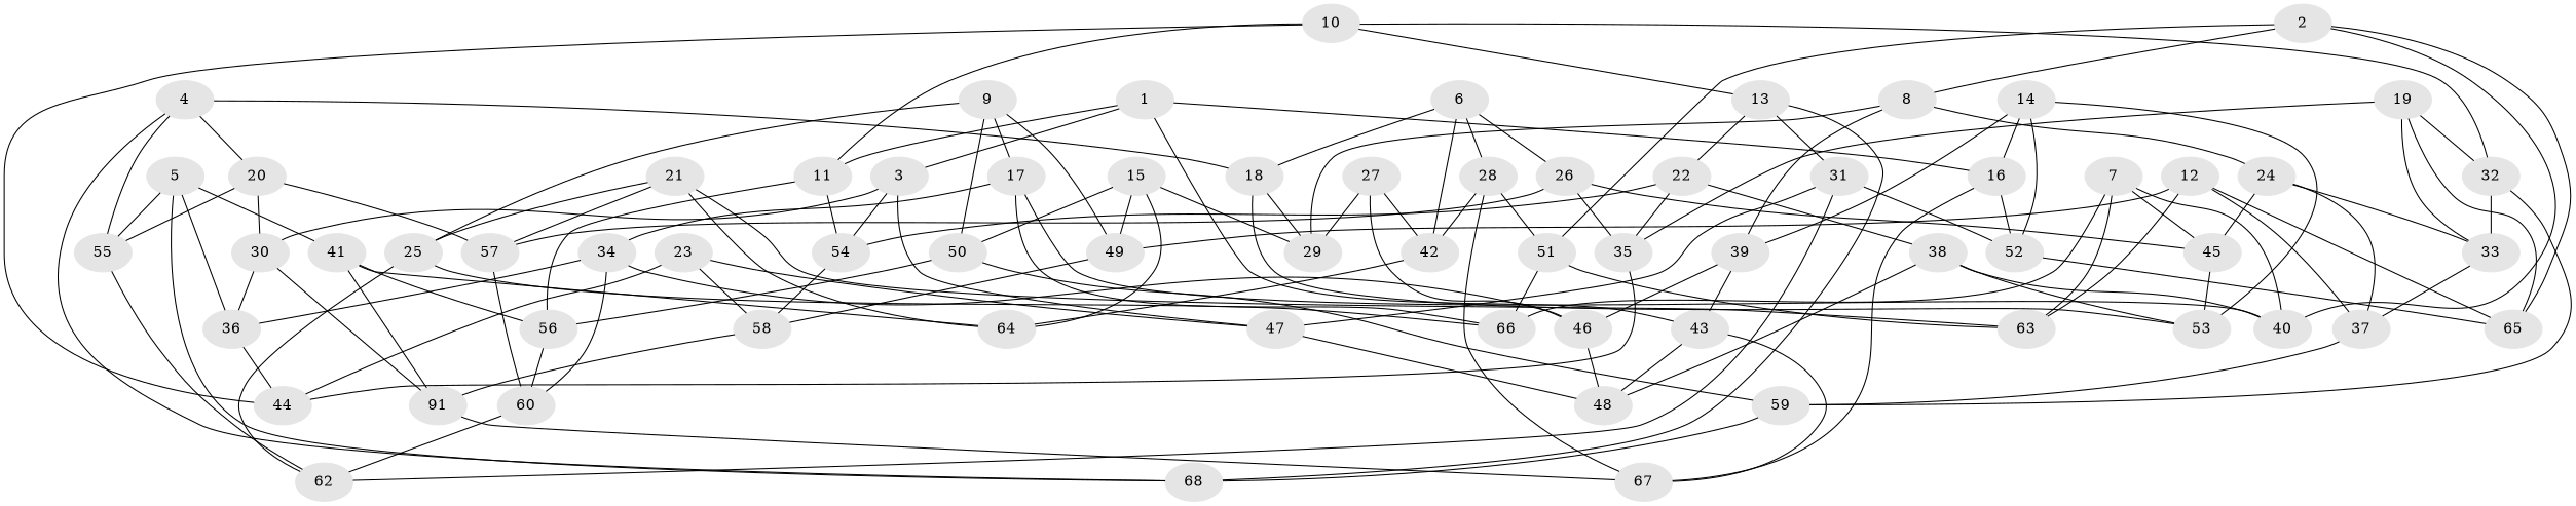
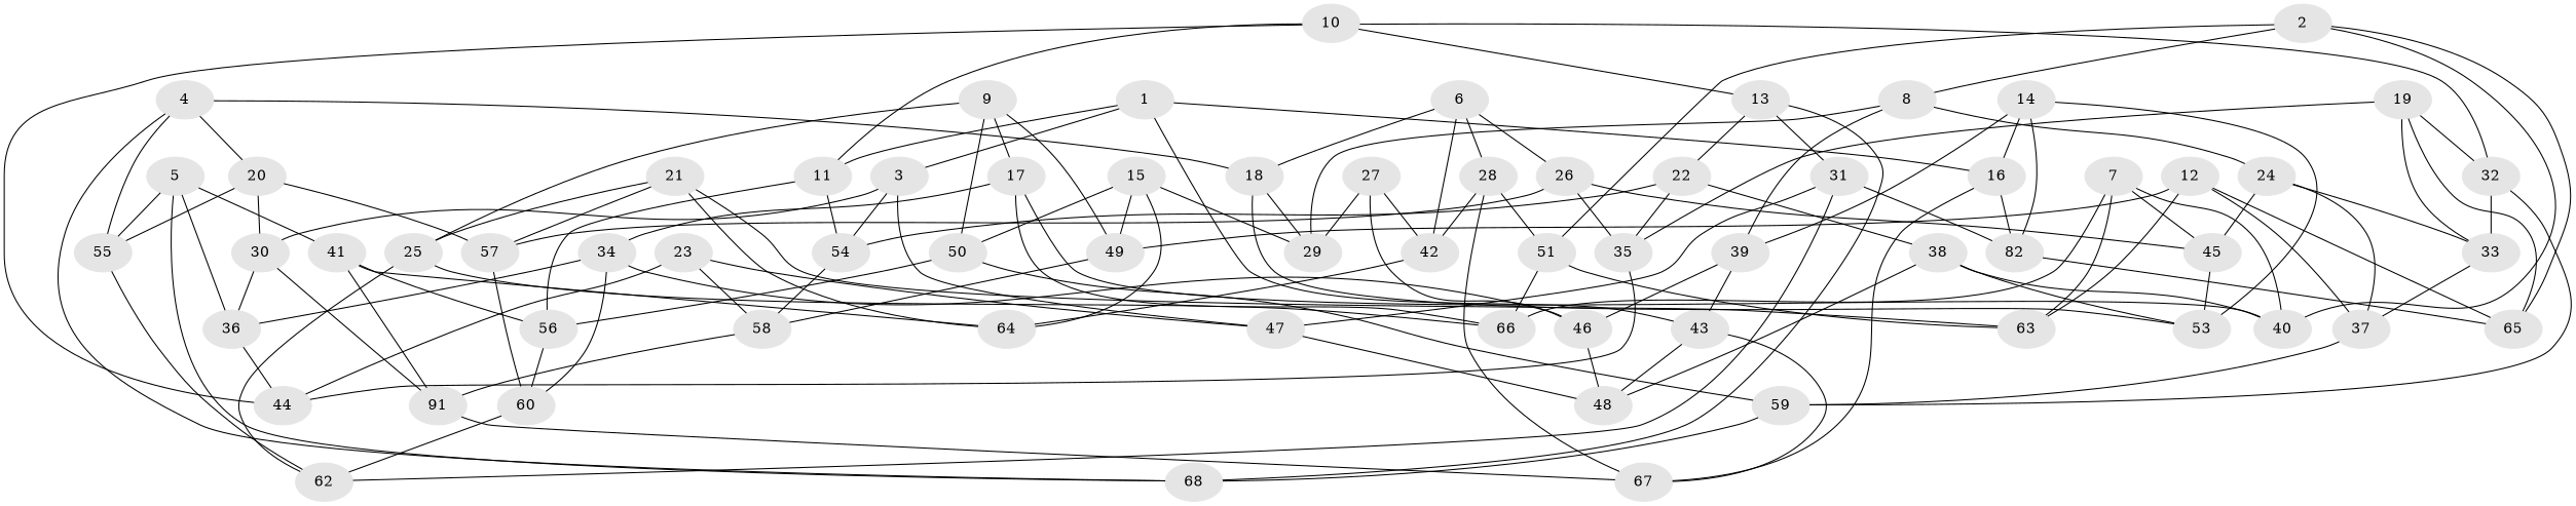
  graph {
    node [color=gray90 style=filled]
    1
    3
    11
    16
    43
    30
    47
    54
    56
-   52
+   52 [label=82]
    67
    48
    2
    8
    40
    51
    65
    24
    29
    39
    63
    66
    36
    n24 [label=91]
    58
    4
    18
    20
    55
    68
    53
    57
    62
    5
    41
    44
    64
    6
    26
    28
    42
    45
    35
    7
    37
    33
    46
    9
    17
    25
    49
    50
    34
    59
    10
    13
    32
    22
    31
    60
    12
    38
    14
    15
    19
    21
    23
    27
    1 -- 3
    1 -- 11
    1 -- 16
    1 -- 43
    3 -- 30
    3 -- 47
    3 -- 54
    11 -- 54
    11 -- 56
    16 -- 52
    16 -- 67
    43 -- 67
    43 -- 48
    30 -- 36
    30 -- n24
    47 -- 48
    54 -- 58
    56 -- 60
    52 -- 65
    2 -- 8
    2 -- 40
    2 -- 51
    2 -- 65
    8 -- 24
    8 -- 29
    8 -- 39
    51 -- 63
    51 -- 66
    24 -- 45
    24 -- 37
    24 -- 33
    39 -- 43
    39 -- 46
    36 -- 44
    n24 -- 67
    58 -- n24
    4 -- 18
    4 -- 20
    4 -- 55
    4 -- 68
    18 -- 29
    18 -- 53
    20 -- 30
    20 -- 55
    20 -- 57
    55 -- 62
    57 -- 60
    5 -- 36
    5 -- 55
    5 -- 68
    5 -- 41
    41 -- 56
    41 -- n24
    41 -- 64
    6 -- 18
    6 -- 26
    6 -- 28
    6 -- 42
    26 -- 57
    26 -- 45
    26 -- 35
    28 -- 67
    28 -- 51
    28 -- 42
    42 -- 64
    45 -- 53
    35 -- 44
    7 -- 40
    7 -- 63
    7 -- 66
    7 -- 45
    37 -- 59
    33 -- 37
    46 -- 48
    9 -- 17
    9 -- 25
    9 -- 49
    9 -- 50
    17 -- 40
    17 -- 66
    17 -- 34
    25 -- 66
    25 -- 62
    49 -- 58
    50 -- 56
    50 -- 59
    34 -- 36
    34 -- 46
    34 -- 60
    59 -- 68
    10 -- 11
    10 -- 44
    10 -- 13
    10 -- 32
    13 -- 68
    13 -- 22
    13 -- 31
    32 -- 33
    32 -- 59
    22 -- 54
    22 -- 35
    22 -- 38
    31 -- 47
    31 -- 52
    31 -- 62
    60 -- 62
    12 -- 65
    12 -- 63
    12 -- 37
    12 -- 49
    38 -- 48
    38 -- 40
    38 -- 53
    14 -- 16
    14 -- 52
    14 -- 39
    14 -- 53
    15 -- 29
    15 -- 64
    15 -- 49
    15 -- 50
    19 -- 65
    19 -- 35
    19 -- 33
    19 -- 32
    21 -- 63
    21 -- 57
    21 -- 64
    21 -- 25
    23 -- 47
    23 -- 58
    23 -- 44
    27 -- 29
    27 -- 42
    27 -- 46
  }
